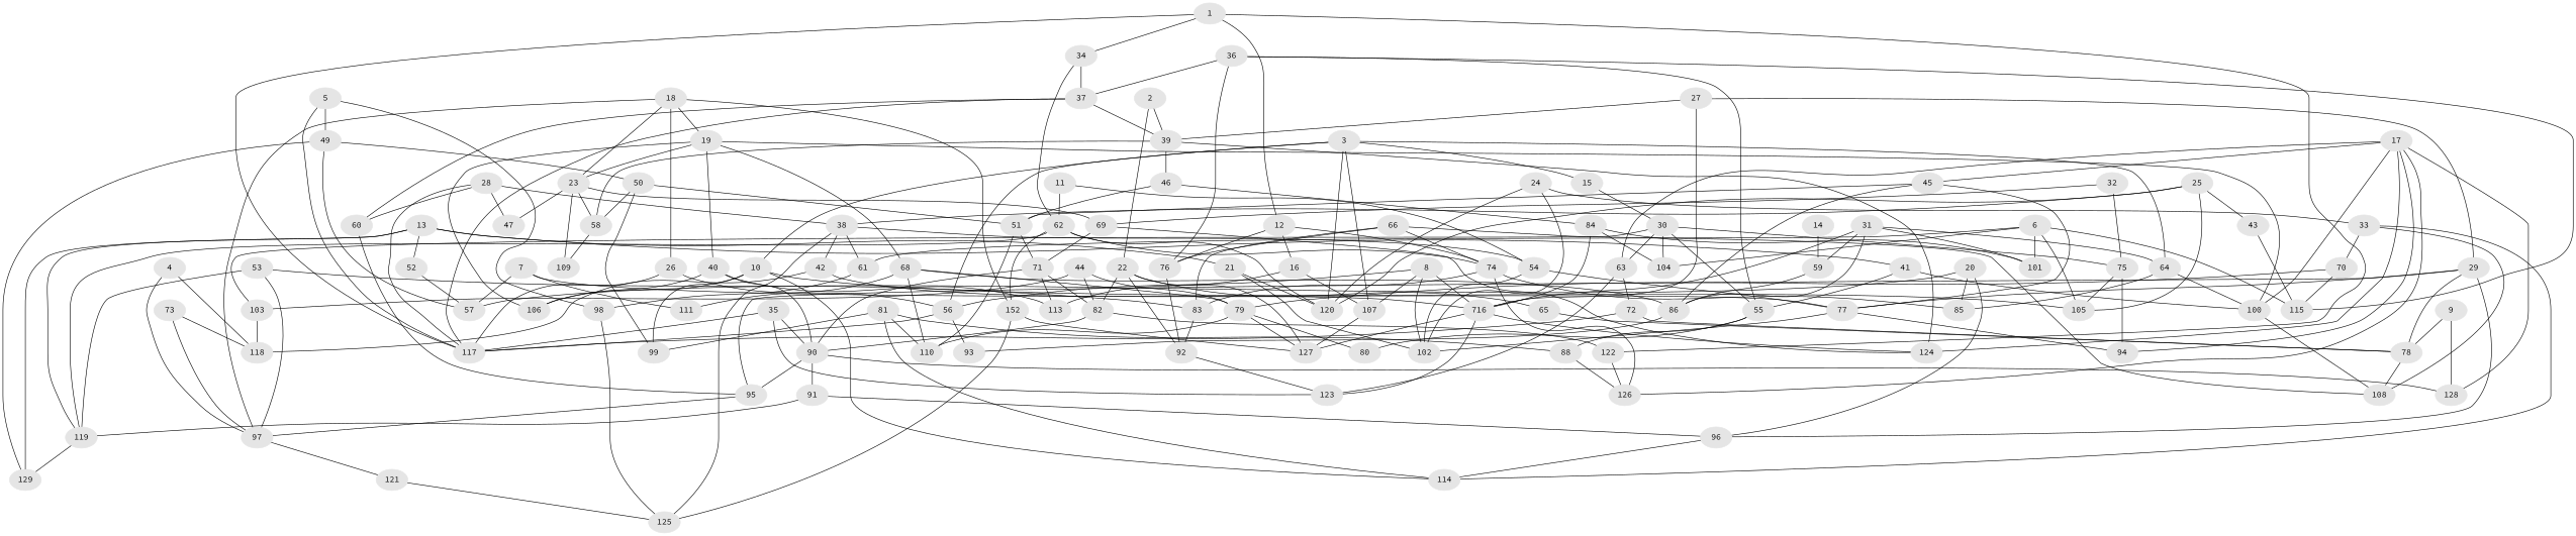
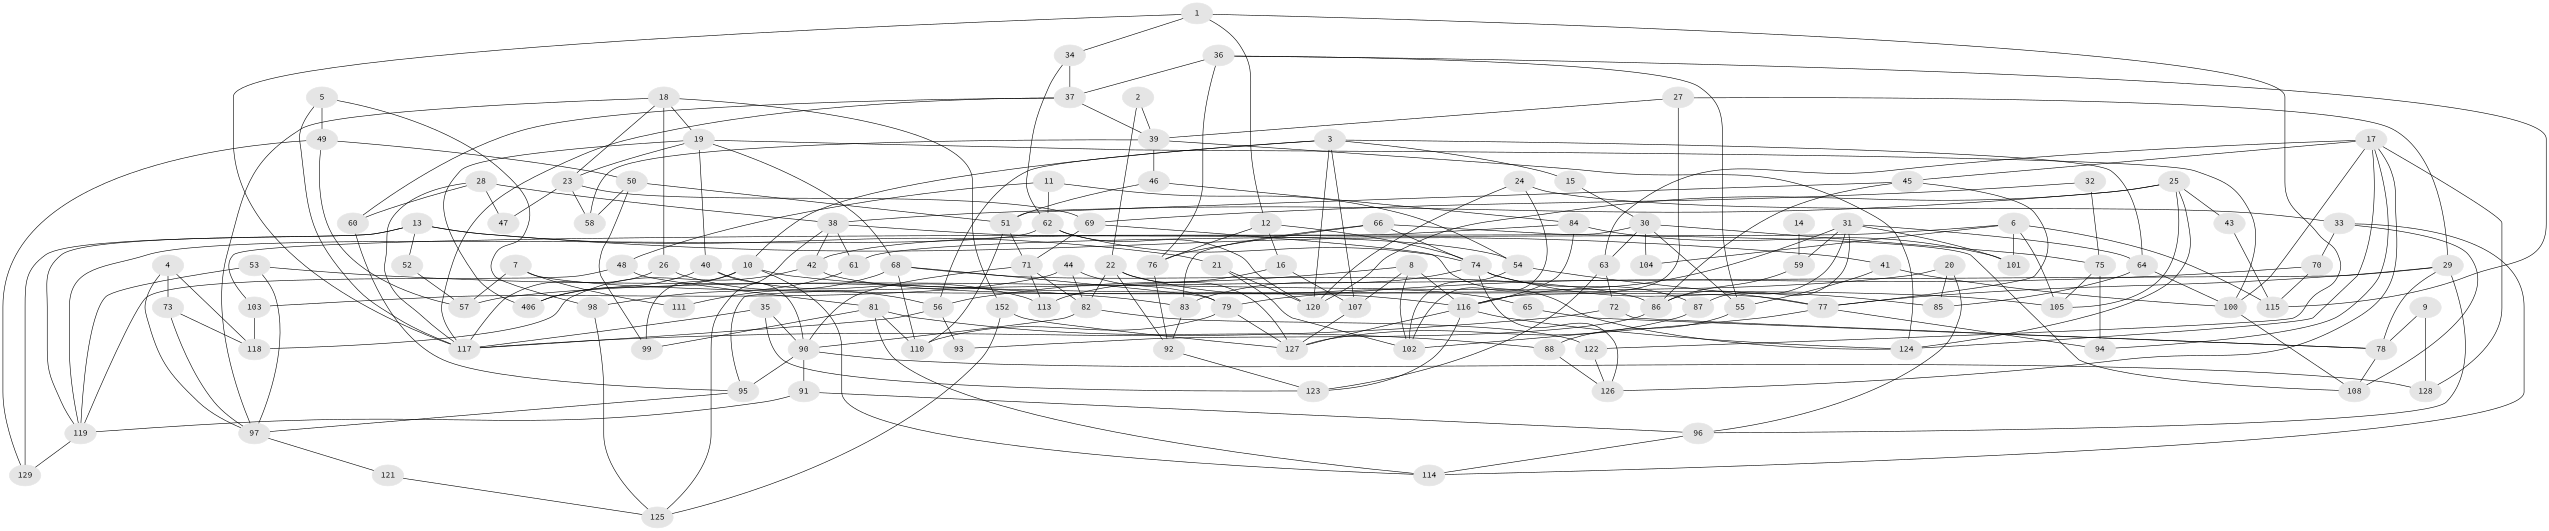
  graph {
    fontname="Source Code Pro"
    node [color=gray90 fontname="Source Code Pro" style=filled]
    edge [fontname="Source Code Pro"]
    1
    12
    34
    117
    122
    16
    74
    76
    62
    37
    126
    2
    22
    39
    65
    82
    92
    127
    124
    58
    46
    3
    10
    15
    56
    64
    107
    120
    105
    99
-   106
+   106 [label=406]
    114
    30
    93
    100
    85
    4
    73
    97
    118
    121
    5
    49
    98
    57
    129
    50
    125
    6
    61
    101
    104
    115
    7
    77
    111
    102
    94
    8
-   116 [label=716]
+   116
    123
    9
    78
    128
    108
    11
+   48
    54
    119
    81
    n71 [label=152]
    113
+   87
    83
    13
    21
    41
    52
    55
    14
    59
    86
    63
    75
    103
    17
    45
    51
    72
    18
    19
    23
    26
    40
    68
    47
    69
-   109
    90
    79
    110
    20
    96
    71
    24
    33
    70
    25
    38
    43
    42
    27
    29
    95
    28
    60
-   80
    88
    31
    32
    35
    91
    36
    84
    44
    53
    66
    1 -- 12
    1 -- 34
    1 -- 117
    1 -- 122
    12 -- 16
    12 -- 74
    12 -- 76
    34 -- 62
    34 -- 37
    122 -- 126
    16 -- 107
    16 -- 113
    74 -- 126
    74 -- 85
+   74 -- 87
    74 -- 83
    76 -- 92
    62 -- 74
    62 -- 120
    62 -- 119
-   62 -- n71
    37 -- 117
    37 -- 39
    37 -- 60
    2 -- 22
    2 -- 39
    22 -- 65
    22 -- 82
    22 -- 92
    22 -- 127
    39 -- 124
    39 -- 58
    39 -- 46
    65 -- 78
    82 -- 122
    82 -- 90
    92 -- 123
-   58 -- 109
    46 -- 51
    46 -- 84
    3 -- 10
    3 -- 15
    3 -- 56
    3 -- 64
    3 -- 107
    3 -- 120
    10 -- 105
    10 -- 99
    10 -- 106
    10 -- 114
    15 -- 30
    56 -- 117
    56 -- 93
    64 -- 100
    64 -- 85
    107 -- 127
    30 -- 104
    30 -- 55
    30 -- 63
    30 -- 75
    30 -- 103
    100 -- 108
+   4 -- 73
    4 -- 97
    4 -- 118
    73 -- 97
    73 -- 118
    97 -- 121
    121 -- 125
    5 -- 117
    5 -- 49
    5 -- 98
    49 -- 57
    49 -- 129
    49 -- 50
    98 -- 125
    50 -- 58
    50 -- 99
    50 -- 51
    6 -- 105
    6 -- 61
    6 -- 101
    6 -- 104
    6 -- 115
    61 -- 98
    7 -- 57
    7 -- 77
    7 -- 111
    77 -- 102
    77 -- 94
    8 -- 56
    8 -- 107
    8 -- 102
    8 -- 116
    116 -- 127
    116 -- 124
    116 -- 123
    9 -- 78
    9 -- 128
    78 -- 108
    11 -- 62
+   11 -- 48
    11 -- 54
+   48 -- 119
+   48 -- 81
    54 -- 77
    54 -- 102
    119 -- 129
    81 -- 99
    81 -- 114
    81 -- 110
    81 -- 88
    n71 -- 127
    n71 -- 125
+   87 -- 127
    83 -- 92
    13 -- 129
    13 -- 119
    13 -- 21
    13 -- 41
    13 -- 52
    21 -- 120
    21 -- 102
    41 -- 100
    41 -- 55
    52 -- 57
-   55 -- 80
    55 -- 88
    14 -- 59
    59 -- 86
    86 -- 93
    63 -- 123
    63 -- 72
    75 -- 105
    75 -- 94
    103 -- 118
    17 -- 126
    17 -- 124
    17 -- 100
    17 -- 94
    17 -- 128
    17 -- 63
    17 -- 45
    45 -- 77
    45 -- 86
    45 -- 51
    51 -- 110
    51 -- 71
    72 -- 117
    72 -- 78
    18 -- 97
    18 -- n71
    18 -- 19
    18 -- 23
    18 -- 26
    19 -- 106
    19 -- 100
    19 -- 23
    19 -- 40
    19 -- 68
    23 -- 58
    23 -- 47
    23 -- 69
-   23 -- 109
    26 -- 117
    26 -- 56
    40 -- 106
    40 -- 113
    40 -- 90
    68 -- 111
    68 -- 86
    68 -- 79
    68 -- 110
    69 -- 124
    69 -- 71
    90 -- 128
    90 -- 95
    90 -- 91
    79 -- 127
    79 -- 110
-   79 -- 80
    20 -- 85
    20 -- 57
    20 -- 96
    96 -- 114
    71 -- 82
    71 -- 113
    71 -- 90
    24 -- 120
    24 -- 102
    24 -- 33
    33 -- 114
    33 -- 108
    33 -- 70
    70 -- 115
    70 -- 79
+   25 -- 124
    25 -- 120
    25 -- 105
    25 -- 38
    25 -- 43
    38 -- 125
    38 -- 61
    38 -- 54
    38 -- 42
    43 -- 115
    42 -- 118
    42 -- 116
    27 -- 39
    27 -- 116
    27 -- 29
    29 -- 77
    29 -- 78
    29 -- 96
    29 -- 95
    95 -- 97
    28 -- 117
    28 -- 47
    28 -- 38
    28 -- 60
    60 -- 95
    88 -- 126
    31 -- 64
    31 -- 101
    31 -- 116
+   31 -- 87
    31 -- 59
    31 -- 86
    32 -- 75
    32 -- 69
    35 -- 117
    35 -- 123
    35 -- 90
    91 -- 119
    91 -- 96
    36 -- 76
    36 -- 37
    36 -- 115
    36 -- 55
    84 -- 101
-   84 -- 104
+   84 -- 42
    84 -- 116
    44 -- 82
    44 -- 103
    44 -- 79
    53 -- 97
    53 -- 119
    53 -- 83
    66 -- 74
    66 -- 76
    66 -- 108
    66 -- 83
  }
